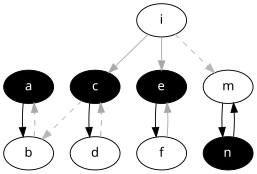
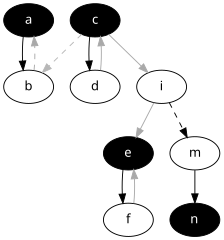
  strict digraph {
    fontname="Noto Sans"
    node [fillcolor="#ffffff" fontname="Noto Sans" style=filled]
    edge [color="#000000" dir=forward fontname="Noto Sans"]
    a [fillcolor="#000000" fontcolor="#ffffff"]
    b
    c [fillcolor="#000000" fontcolor="#ffffff"]
    d
    e [fillcolor="#000000" fontcolor="#ffffff"]
    f
    n [fillcolor="#000000" fontcolor="#ffffff"]
    m
    i
    a -> b
    b -> a [color="#A9A9A9" style=dashed]
    c -> b [color="#b7b7b7" style=dashed]
    c -> d
-   d -> c [color="#A9A9A9" style=dashed]
+   d -> c [color="#A9A9A9"]
    e -> f
    f -> e [color="#A9A9A9"]
-   n -> m
    m -> n
-   i -> c [color="#A9A9A9"]
+   c -> i [color="#A9A9A9"]
    i -> e [color="#A9A9A9"]
-   i -> m [color="#b7b7b7" style=dashed]
+   i -> m [style=dashed]
  }
